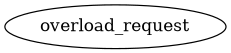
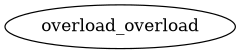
  strict digraph {
-   overload_request [complexity=0 importance=0.00194243705295 rank=0.0]
+   overload_request [complexity=0 importance=0.00194243705295 rank=0.0 label=overload_overload]
  }
